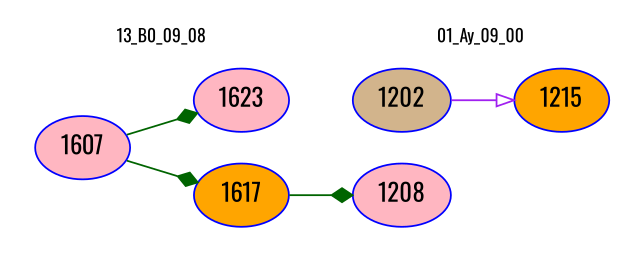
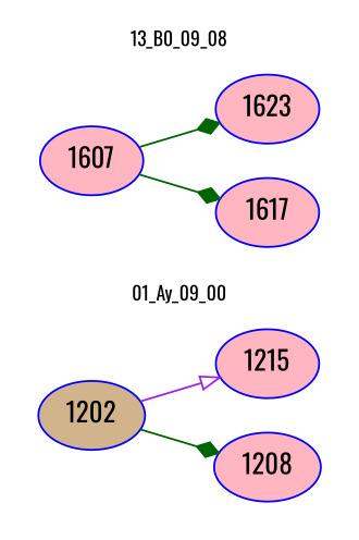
  digraph {
    fontname=Oswald
    rankdir=LR
    node [color=blue fillcolor=lightpink fontname=Oswald style=filled]
    edge [arrowhead=diamond color=darkgreen fontname=Oswald]
    n1 [fillcolor=tan label=1202]
    n2 [label=1208]
-   n3 [fillcolor=orange label=1215]
+   n3 [label=1215]
    n4 [label=1607]
-   n5 [fillcolor=orange label=1617]
+   n5 [label=1617]
    n6 [label=1623]
    subgraph cluster_1 {
      color=white
      fontsize=10
      label="01_Ay_09_00"
      n1
      n2
      n3
    }
    subgraph cluster_2 {
      color=white
      fontsize=10
      label="13_B0_09_08"
      n4
      n5
      n6
    }
-   n5 -> n2
+   n1 -> n2
    n1 -> n3 [arrowhead=onormal color=purple]
    n4 -> n5
    n4 -> n6
  }
